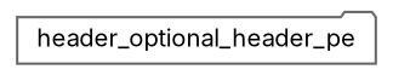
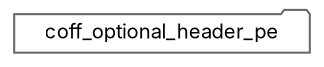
  digraph {
    rankdir=TB
    fontname=Inter
-   n1 [color=grey40 fillcolor=white fontname=Inter fontsize=10 height=0.2 label=header_optional_header_pe shape=folder style=filled width=0.4]
+   n1 [color=grey40 fillcolor=white fontname=Inter fontsize=10 height=0.2 label=coff_optional_header_pe shape=folder style=filled width=0.4]
  }
